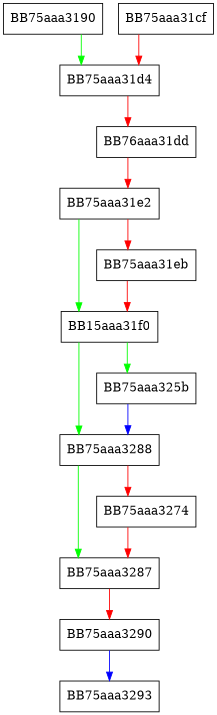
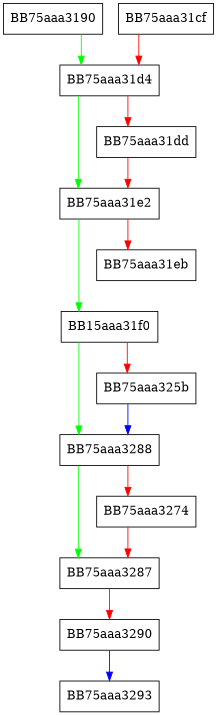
  digraph {
    splines=ortho
    node [shape=box]
    edge [color=red]
    BB75aaa3190
    BB75aaa31d4
    BB75aaa31e2
-   BB75aaa31dd [label=BB76aaa31dd]
+   BB75aaa31dd
    BB75aaa31cf
    n6 [label=BB15aaa31f0]
    BB75aaa31eb
    n8 [label=BB75aaa3288]
    BB75aaa325b
    BB75aaa3287
    BB75aaa3274
    BB75aaa3290
    BB75aaa3293
    BB75aaa3190 -> BB75aaa31d4 [color=green]
+   BB75aaa31d4 -> BB75aaa31e2 [color=green]
    BB75aaa31d4 -> BB75aaa31dd
    BB75aaa31e2 -> n6 [color=green]
    BB75aaa31e2 -> BB75aaa31eb
    BB75aaa31dd -> BB75aaa31e2
    BB75aaa31cf -> BB75aaa31d4
    n6 -> n8 [color=green]
-   n6 -> BB75aaa325b [color=green]
-   BB75aaa31eb -> n6
+   n6 -> BB75aaa325b
    n8 -> BB75aaa3287 [color=green]
    n8 -> BB75aaa3274
    BB75aaa325b -> n8 [color=blue]
    BB75aaa3287 -> BB75aaa3290
    BB75aaa3274 -> BB75aaa3287
    BB75aaa3290 -> BB75aaa3293 [color=blue]
  }
